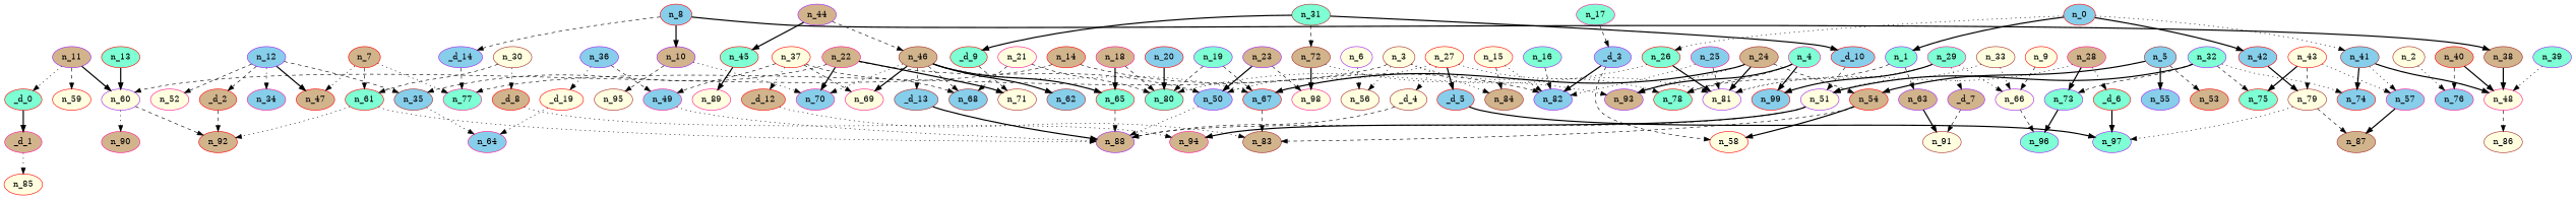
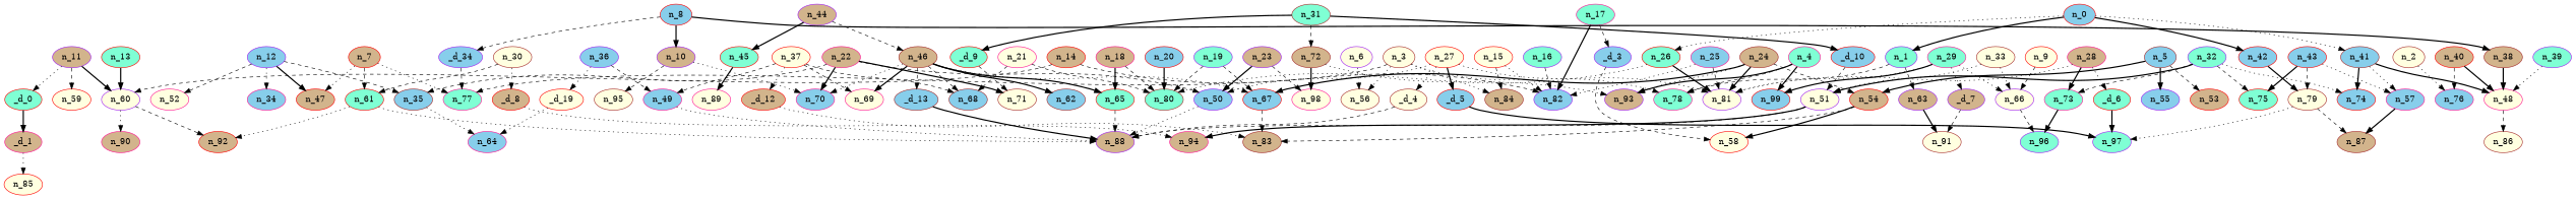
  digraph {
    node [color=red fillcolor=tan style=filled]
    edge [style=dashed]
    _d_0 [fillcolor=aquamarine]
    _d_1 [color=deeppink]
    n_85 [fillcolor=lightyellow]
    _d_10 [fillcolor=skyblue]
    n_51 [color=purple fillcolor=lightyellow]
    n_88 [color=purple]
    n_94 [color=deeppink]
    n8 [fillcolor=lightyellow label=_d_19]
    n_64 [color=deeppink fillcolor=skyblue]
    n_83 [color=brown]
    _d_12
    _d_13 [color=brown fillcolor=skyblue]
-   _d_14 [color=purple fillcolor=skyblue]
+   _d_14 [color=purple fillcolor=skyblue label=_d_34]
    n_77 [color=deeppink fillcolor=aquamarine]
-   _d_2
    n_92
    _d_3 [color=purple fillcolor=skyblue]
    n_58 [fillcolor=lightyellow]
    _d_4 [color=brown fillcolor=lightyellow]
    _d_5 [fillcolor=skyblue]
    n_97 [color=purple fillcolor=aquamarine]
    _d_6 [fillcolor=aquamarine]
    _d_7 [color=purple]
    n_91 [color=brown fillcolor=lightyellow]
    _d_8
    _d_9 [fillcolor=aquamarine]
    n_71 [color=brown fillcolor=lightyellow]
    n_0 [fillcolor=skyblue]
    n_1 [color=purple fillcolor=aquamarine]
    n_41 [color=brown fillcolor=skyblue]
    n_42 [fillcolor=skyblue]
    n_26 [fillcolor=aquamarine]
    n_63 [color=purple]
-   n_78 [fillcolor=aquamarine]
+   n_78 [color=deeppink fillcolor=aquamarine]
    n_74 [fillcolor=skyblue]
    n_48 [color=deeppink fillcolor=lightyellow]
    n_57 [color=deeppink fillcolor=skyblue]
    n_79 [color=brown fillcolor=lightyellow]
    n_80 [color=brown fillcolor=aquamarine]
    n_81 [color=purple fillcolor=lightyellow]
    n_86 [color=brown fillcolor=lightyellow]
    n_87 [color=brown]
    n_10 [color=purple]
    n_70 [color=deeppink fillcolor=skyblue]
    n_95 [color=brown fillcolor=lightyellow]
    n_11 [color=purple]
    n_59 [fillcolor=lightyellow]
    n_60 [color=purple fillcolor=lightyellow]
    n_90 [color=deeppink]
    n_12 [color=purple fillcolor=skyblue]
    n_47
    n_35 [color=brown fillcolor=skyblue]
    n_34 [color=deeppink fillcolor=skyblue]
    n_52 [color=deeppink fillcolor=lightyellow]
    n_13 [fillcolor=aquamarine]
    n_14
    n_82 [color=purple fillcolor=skyblue]
    n_15 [fillcolor=lightyellow]
    n_84 [color=brown]
    n_16 [color=purple fillcolor=aquamarine]
    n_17 [color=deeppink fillcolor=aquamarine]
    n_18 [color=deeppink]
    n_65 [fillcolor=aquamarine]
    n_19 [color=purple fillcolor=aquamarine]
    n_67 [fillcolor=skyblue]
    n_2 [color=brown fillcolor=lightyellow]
    n_76 [color=deeppink fillcolor=skyblue]
    n_20 [fillcolor=skyblue]
    n_21 [color=deeppink fillcolor=lightyellow]
    n_68 [color=brown fillcolor=skyblue]
    n_22 [color=deeppink]
    n_50 [color=purple fillcolor=skyblue]
    n_23 [color=purple]
    n_98 [color=deeppink fillcolor=lightyellow]
    n_24 [color=brown]
    n_54
    n_93 [color=purple]
    n_25 [color=deeppink fillcolor=skyblue]
    n_27 [fillcolor=lightyellow]
    n_28 [color=deeppink]
-   n_73 [color=purple fillcolor=aquamarine]
+   n_73 [color=deeppink fillcolor=aquamarine]
    n_96 [color=purple fillcolor=aquamarine]
    n_29 [color=deeppink fillcolor=aquamarine]
    n_66 [color=purple fillcolor=lightyellow]
    n_99 [fillcolor=skyblue]
    n_3 [color=brown fillcolor=lightyellow]
    n_56 [color=brown fillcolor=lightyellow]
    n_30 [color=brown fillcolor=lightyellow]
    n_61 [fillcolor=aquamarine]
    n_31 [color=brown fillcolor=aquamarine]
    n_72 [color=brown]
    n_32 [color=purple fillcolor=aquamarine]
    n_75 [fillcolor=aquamarine]
    n_33 [color=brown fillcolor=lightyellow]
    n_36 [color=purple fillcolor=skyblue]
    n_49 [color=deeppink fillcolor=skyblue]
    n_37 [fillcolor=lightyellow]
    n_69 [color=deeppink fillcolor=lightyellow]
    n_38 [color=brown]
    n_39 [color=purple fillcolor=aquamarine]
    n_4 [color=deeppink fillcolor=aquamarine]
    n_40
-   n_43 [fillcolor=lightyellow]
+   n_43 [fillcolor=skyblue]
    n_44 [color=purple]
    n_45 [fillcolor=aquamarine]
    n_46 [color=brown]
    n_89 [color=deeppink fillcolor=lightyellow]
    n_62 [color=brown fillcolor=skyblue]
    n_5 [color=brown fillcolor=skyblue]
    n_53
    n_55 [color=purple fillcolor=skyblue]
    n_6 [color=purple fillcolor=lightyellow]
    n_7
    n_8 [fillcolor=skyblue]
    n_9 [fillcolor=lightyellow]
    _d_0 -> _d_1 [style=bold]
    _d_1 -> n_85 [style=dotted]
    _d_10 -> n_51
    n_51 -> n_88
    n_51 -> n_94 [style=bold]
    n8 -> n_64 [style=dotted]
    _d_12 -> n_83 [style=dotted]
    _d_13 -> n_88 [style=bold]
    _d_14 -> n_77
-   _d_2 -> n_92
    _d_3 -> n_58
    _d_4 -> n_88
    _d_5 -> n_97 [style=bold]
    _d_6 -> n_97 [style=bold]
    _d_7 -> n_91
    _d_8 -> n_94 [style=dotted]
    _d_9 -> n_71
    n_0 -> n_1 [style=bold]
    n_0 -> n_41 [style=dotted]
    n_0 -> n_42 [style=bold]
    n_0 -> n_26 [style=dotted]
    n_1 -> n_63
    n_1 -> n_78
    n_41 -> n_74 [style=bold]
    n_41 -> n_48 [style=bold]
    n_41 -> n_57 [style=dotted]
    n_42 -> n_79 [style=bold]
    n_26 -> n_80 [style=dotted]
    n_26 -> n_81 [style=bold]
    n_63 -> n_91 [style=bold]
    n_48 -> n_86
    n_57 -> n_87 [style=bold]
    n_79 -> n_97 [style=dotted]
    n_79 -> n_87
    n_10 -> n_70 [style=dotted]
    n_10 -> n_95
    n_11 -> _d_0 [style=dotted]
    n_11 -> n_59
    n_11 -> n_60 [style=bold]
    n_60 -> n_92
    n_60 -> n_90 [style=dotted]
-   n_12 -> _d_2
    n_12 -> n_47 [style=bold]
    n_12 -> n_35
    n_12 -> n_34 [style=dotted]
    n_12 -> n_52
    n_35 -> n_64 [style=dotted]
    n_13 -> n_60 [style=bold]
    n_14 -> n_60
    n_14 -> n_82
    n_15 -> n_82 [style=dotted]
    n_15 -> n_84
    n_16 -> n_82
    n_17 -> _d_3
-   _d_3 -> n_82 [style=bold]
+   n_17 -> n_82 [style=bold]
    n_18 -> n_80
    n_18 -> n_65 [style=bold]
    n_65 -> n_88
    n_19 -> n_80
    n_19 -> n_67
    n_67 -> n_83
    n_2 -> n_76 [style=dotted]
    n_20 -> n_80 [style=bold]
    n_21 -> n_80
    n_21 -> n_68
    n_22 -> n_71 [style=bold]
    n_22 -> n_70 [style=bold]
    n_22 -> n_35
    n_22 -> n_50
    n_50 -> n_88 [style=dotted]
    n_23 -> n_50 [style=bold]
    n_23 -> n_98
    n_24 -> n_81 [style=bold]
    n_24 -> n_67 [style=bold]
    n_24 -> n_54
    n_24 -> n_93 [style=dotted]
    n_54 -> n_83
    n_54 -> n_58 [style=bold]
    n_25 -> n_81
    n_25 -> n_82 [style=dotted]
    n_27 -> _d_4 [style=dotted]
    n_27 -> _d_5 [style=bold]
    n_27 -> n_81 [style=dotted]
    n_27 -> n_50 [style=dotted]
    n_28 -> _d_6 [style=dotted]
    n_28 -> n_81 [style=dotted]
    n_28 -> n_73 [style=bold]
    n_73 -> n_96 [style=bold]
    n_29 -> _d_7 [style=dotted]
    n_29 -> n_81 [style=dotted]
    n_29 -> n_66 [style=dotted]
    n_29 -> n_99 [style=bold]
    n_66 -> n_96
    n_3 -> n_77
    n_3 -> n_78 [style=dotted]
    n_3 -> n_84 [style=dotted]
    n_3 -> n_56 [style=dotted]
    n_30 -> _d_8 [style=dotted]
    n_30 -> n_61
    n_61 -> n_88 [style=dotted]
    n_61 -> n_92 [style=dotted]
    n_31 -> _d_10 [style=bold]
    n_31 -> _d_9 [style=bold]
    n_31 -> n_72
    n_72 -> n_98 [style=bold]
    n_72 -> n_93 [style=dotted]
    n_32 -> n_51 [style=bold]
    n_32 -> n_74 [style=dotted]
    n_32 -> n_73
    n_32 -> n_75
    n_33 -> n_51 [style=dotted]
    n_33 -> n_66 [style=dotted]
    n_36 -> n8 [style=dotted]
    n_36 -> n_49
    n_49 -> n_88 [style=dotted]
    n_37 -> _d_12 [style=dotted]
    n_37 -> n_68
    n_37 -> n_49
    n_37 -> n_69
    n_38 -> n_48 [style=bold]
    n_39 -> n_48 [style=dotted]
    n_4 -> n_78
    n_4 -> n_93 [style=bold]
    n_4 -> n_99 [style=bold]
    n_40 -> n_48 [style=bold]
    n_40 -> n_76
    n_43 -> n_57 [style=dotted]
    n_43 -> n_79
    n_43 -> n_75 [style=bold]
    n_44 -> n_45 [style=bold]
    n_44 -> n_46
    n_45 -> n_89 [style=bold]
    n_46 -> _d_13
    n_46 -> n_70 [style=dotted]
    n_46 -> n_65 [style=bold]
    n_46 -> n_67 [style=dotted]
    n_46 -> n_68
    n_46 -> n_69 [style=bold]
    n_46 -> n_62 [style=bold]
    n_5 -> n_54 [style=bold]
    n_5 -> n_53
    n_5 -> n_55 [style=bold]
    n_6 -> n_56 [style=dotted]
    n_7 -> n_77 [style=dotted]
    n_7 -> n_47 [style=dotted]
    n_7 -> n_61
    n_8 -> _d_14
    n_8 -> n_10 [style=bold]
    n_8 -> n_38 [style=bold]
    n_9 -> n_66
  }
